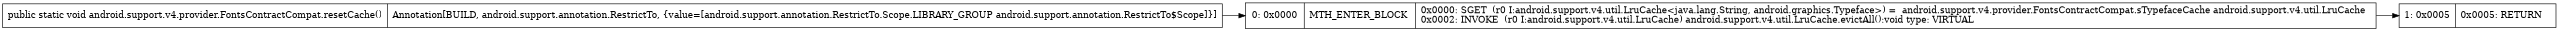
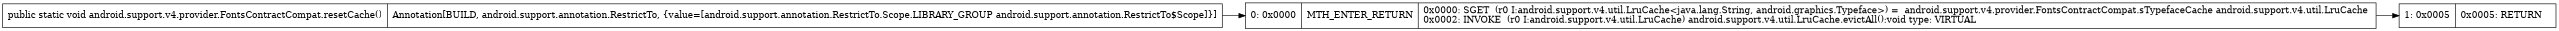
  digraph {
    rankdir=LR
    node [shape=record]
-   n1 [label="{0\:\ 0x0000|MTH_ENTER_BLOCK\l|0x0000: SGET  (r0 I:android.support.v4.util.LruCache\<java.lang.String, android.graphics.Typeface\>) =  android.support.v4.provider.FontsContractCompat.sTypefaceCache android.support.v4.util.LruCache \l0x0002: INVOKE  (r0 I:android.support.v4.util.LruCache) android.support.v4.util.LruCache.evictAll():void type: VIRTUAL \l}"]
+   n1 [label="{0\:\ 0x0000|MTH_ENTER_RETURN\l|0x0000: SGET  (r0 I:android.support.v4.util.LruCache\<java.lang.String, android.graphics.Typeface\>) =  android.support.v4.provider.FontsContractCompat.sTypefaceCache android.support.v4.util.LruCache \l0x0002: INVOKE  (r0 I:android.support.v4.util.LruCache) android.support.v4.util.LruCache.evictAll():void type: VIRTUAL \l}"]
    n2 [label="{1\:\ 0x0005|0x0005: RETURN   \l}"]
    n3 [label="{public static void android.support.v4.provider.FontsContractCompat.resetCache()  | Annotation[BUILD, android.support.annotation.RestrictTo, \{value=[android.support.annotation.RestrictTo.Scope.LIBRARY_GROUP android.support.annotation.RestrictTo$Scope]\}]\l}"]
    n1 -> n2
    n3 -> n1
  }
